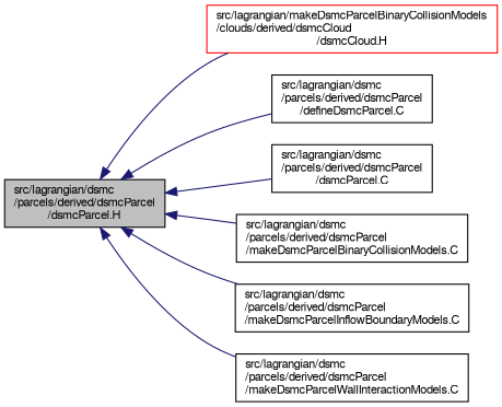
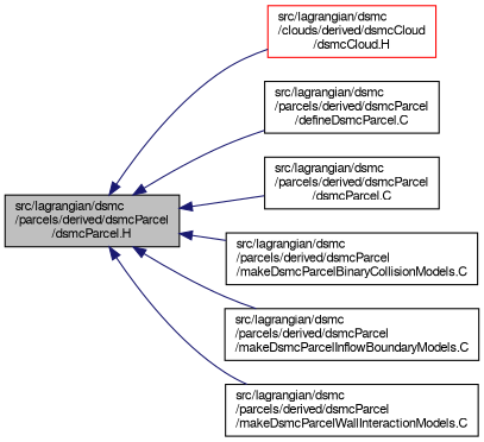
  digraph {
    rankdir=LR
    node [color=black fontname=FreeSans fontsize=10 shape=record]
    edge [color=midnightblue dir=back fontname=FreeSans fontsize=10 labelfontname=FreeSans labelfontsize=10 style=solid]
    n1 [fillcolor=grey75 fontcolor=black height=0.2 label="src/lagrangian/dsmc\l/parcels/derived/dsmcParcel\l/dsmcParcel.H" style=filled width=0.4]
-   n2 [color=red height=0.2 label="src/lagrangian/makeDsmcParcelBinaryCollisionModels\l/clouds/derived/dsmcCloud\l/dsmcCloud.H" width=0.4]
+   n2 [color=red height=0.2 label="src/lagrangian/dsmc\l/clouds/derived/dsmcCloud\l/dsmcCloud.H" width=0.4]
    n3 [height=0.2 label="src/lagrangian/dsmc\l/parcels/derived/dsmcParcel\l/defineDsmcParcel.C" width=0.4]
    n4 [height=0.2 label="src/lagrangian/dsmc\l/parcels/derived/dsmcParcel\l/dsmcParcel.C" width=0.4]
    n5 [height=0.2 label="src/lagrangian/dsmc\l/parcels/derived/dsmcParcel\l/makeDsmcParcelBinaryCollisionModels.C" width=0.4]
    n6 [height=0.2 label="src/lagrangian/dsmc\l/parcels/derived/dsmcParcel\l/makeDsmcParcelInflowBoundaryModels.C" width=0.4]
    n7 [height=0.2 label="src/lagrangian/dsmc\l/parcels/derived/dsmcParcel\l/makeDsmcParcelWallInteractionModels.C" width=0.4]
    n1 -> n2
    n1 -> n3
    n1 -> n4
    n1 -> n5
    n1 -> n6
    n1 -> n7
  }
